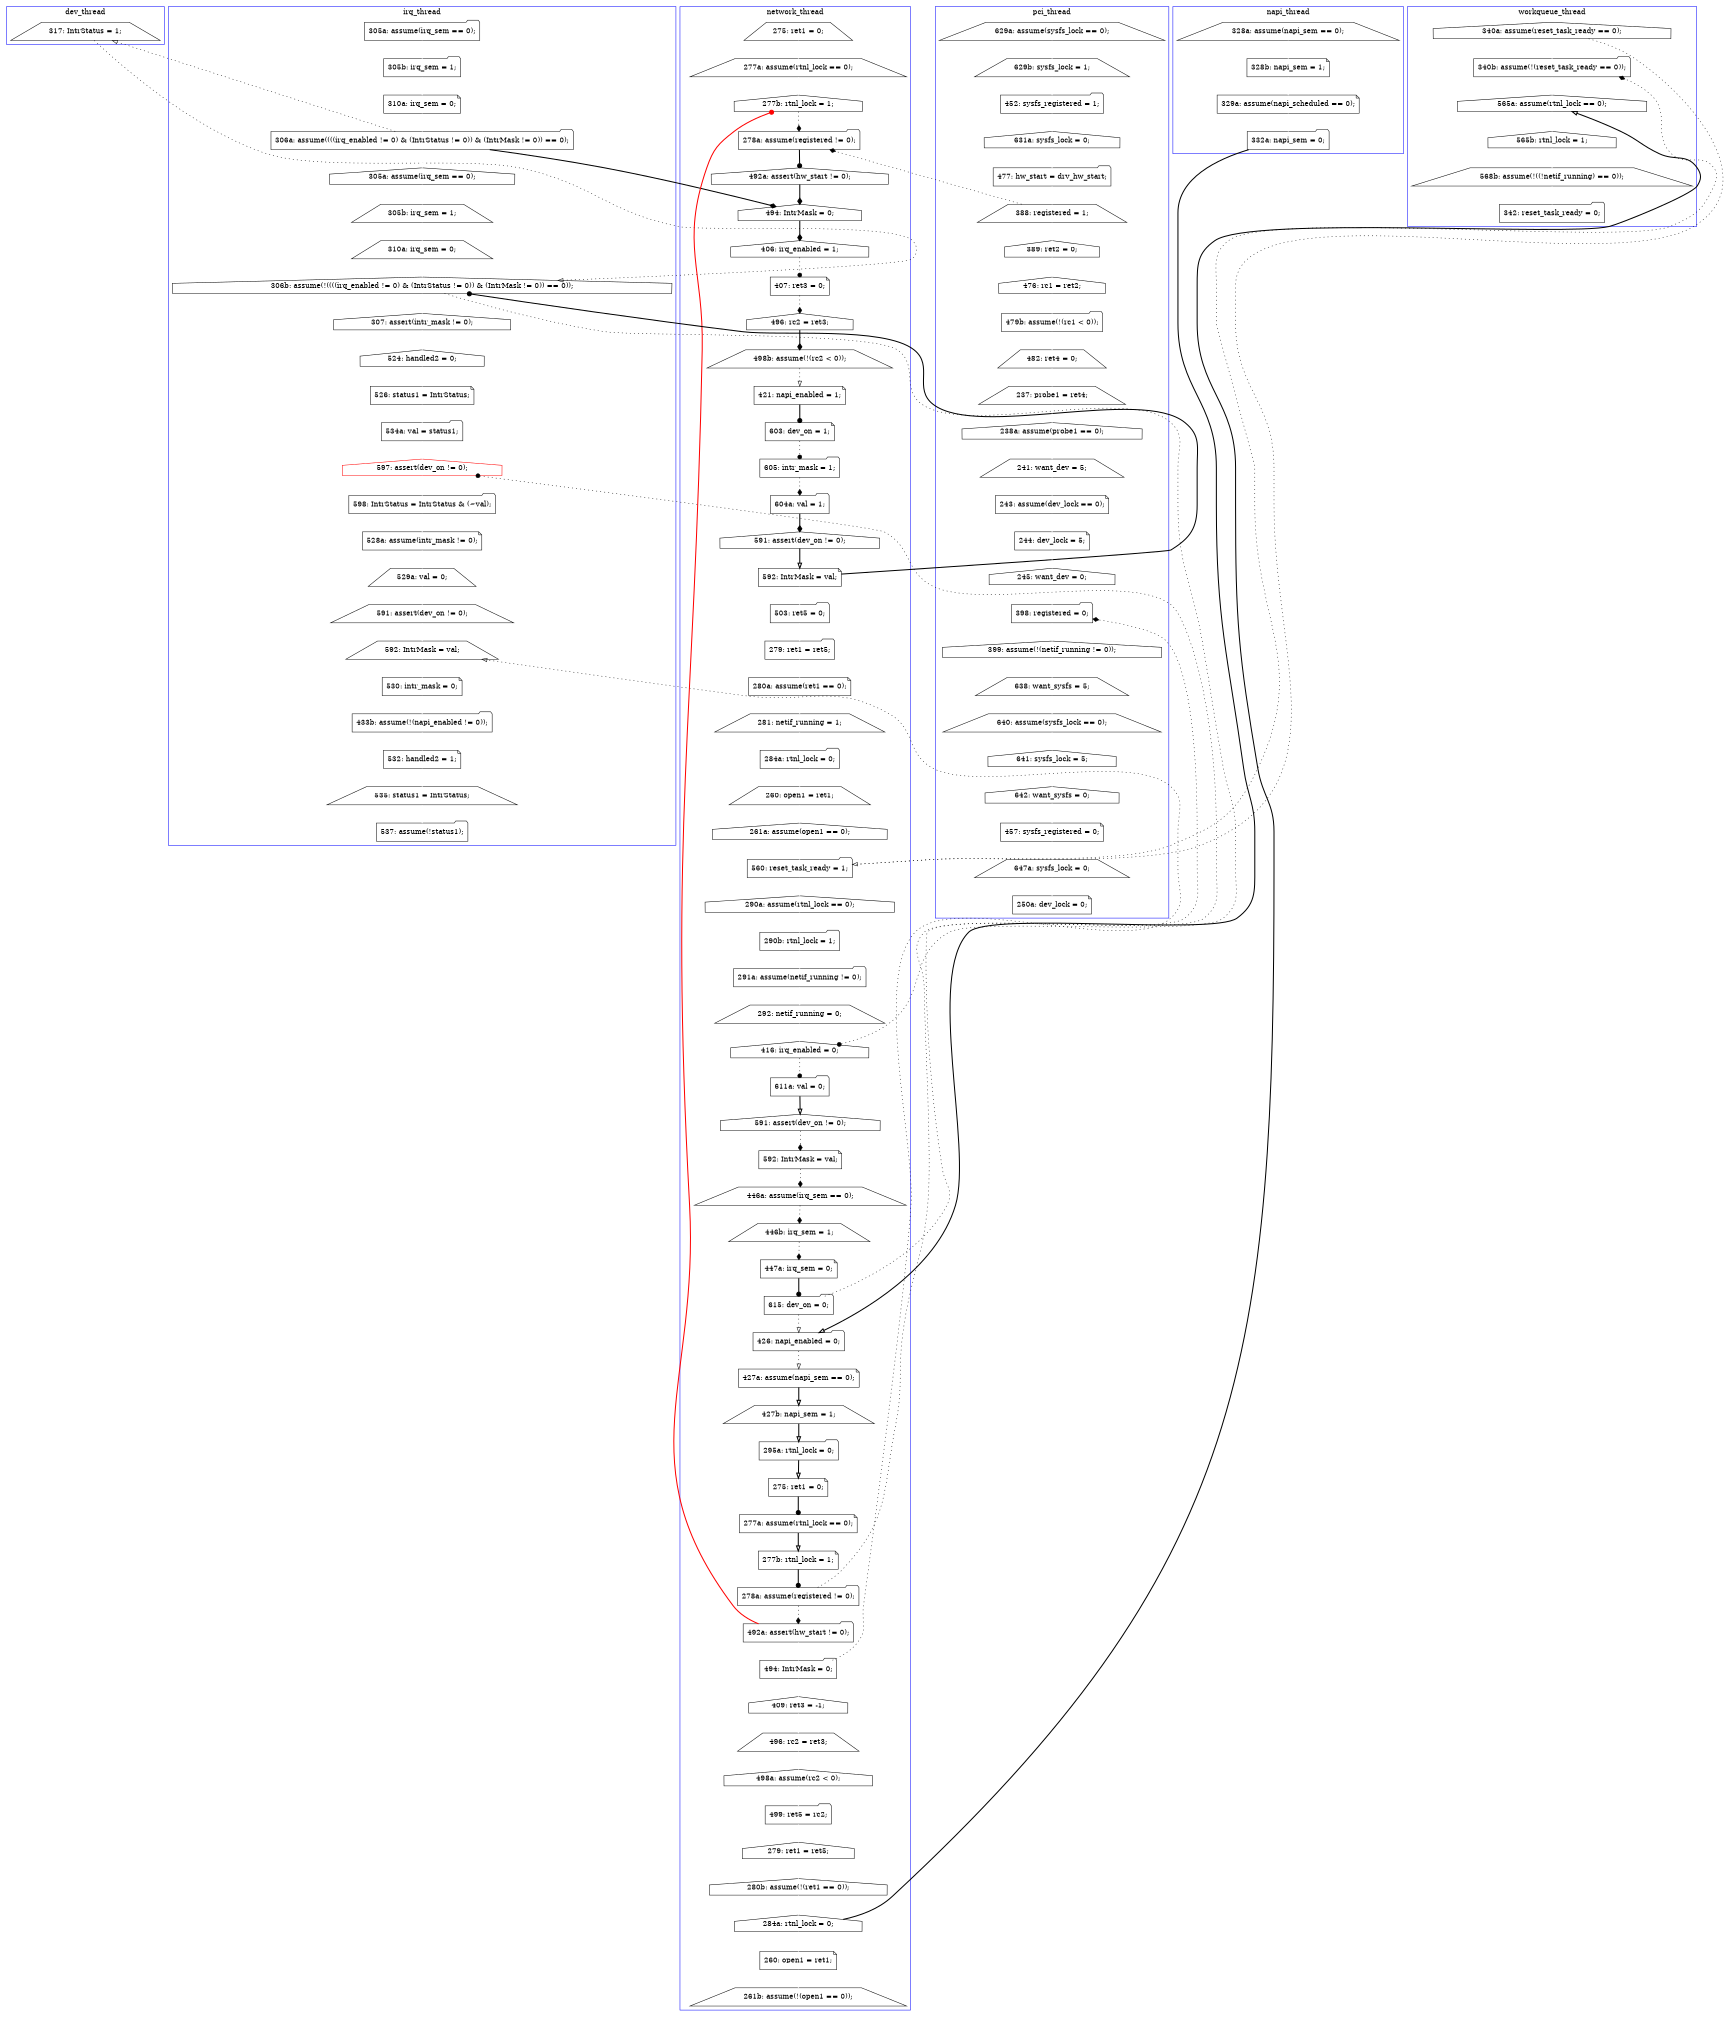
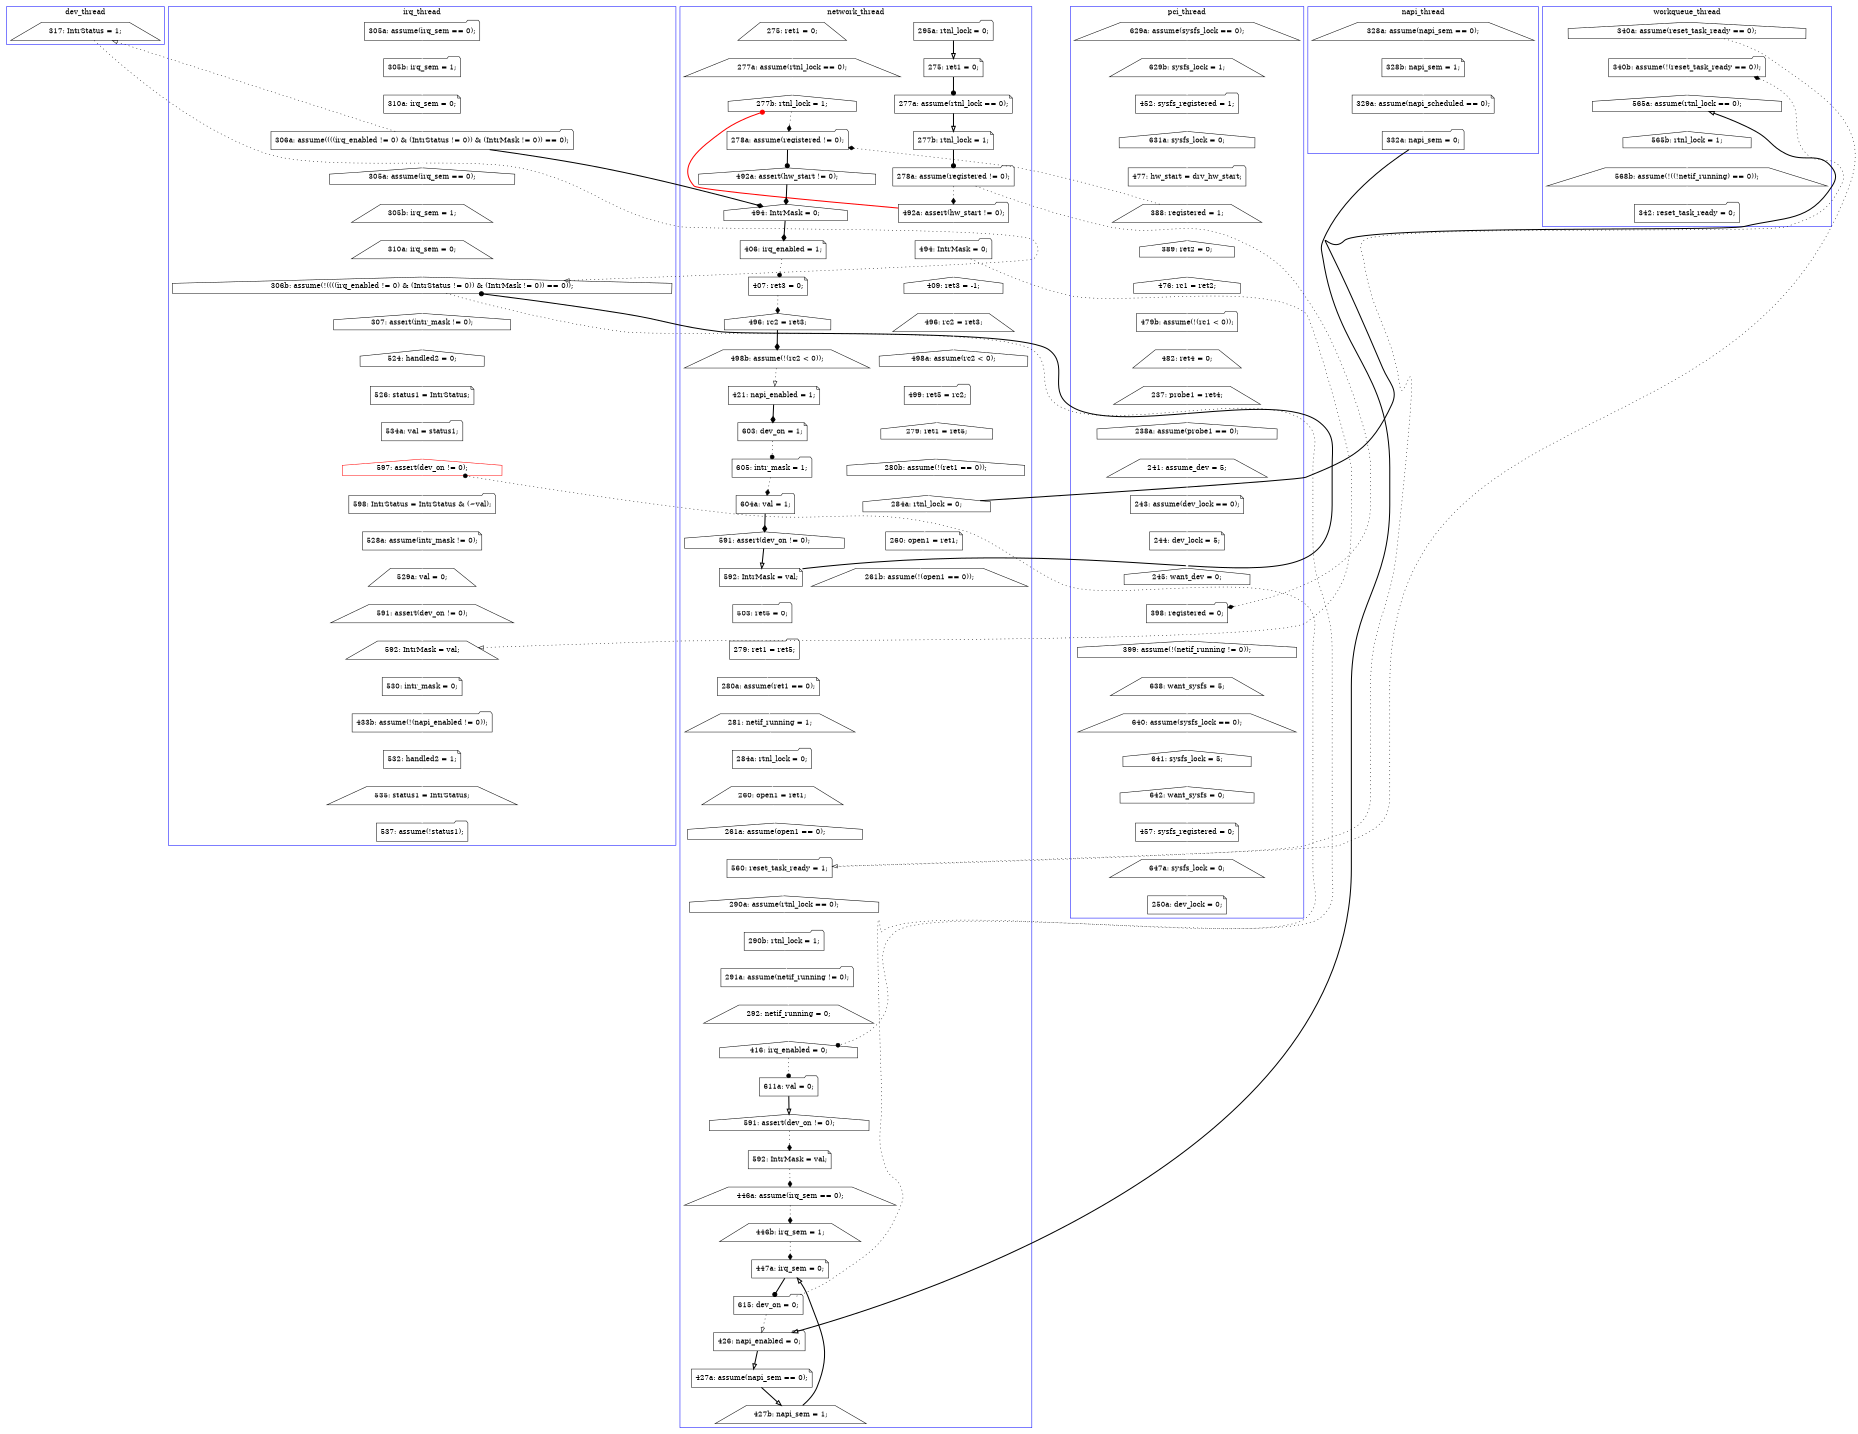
  digraph {
    node [shape=folder]
    edge [color=white style=solid]
    n1 [label="317: IntrStatus = 1;" shape=trapezium]
    n2 [label="340b: assume(!(reset_task_ready == 0));"]
    n3 [label="565a: assume(rtnl_lock == 0);" shape=house]
    n4 [label="565b: rtnl_lock = 1;" shape=house]
    n5 [label="568b: assume(!((!netif_running) == 0));" shape=trapezium]
    n6 [label="342: reset_task_ready = 0;"]
    n7 [label="340a: assume(reset_task_ready == 0);" shape=house]
    n8 [label="328b: napi_sem = 1;" shape=note]
    n9 [label="329a: assume(napi_scheduled == 0);" shape=note]
    n10 [label="328a: assume(napi_sem == 0);" shape=trapezium]
    n11 [label="332a: napi_sem = 0;"]
    n12 [label="598: IntrStatus = IntrStatus & (~val);"]
    n13 [label="528a: assume(intr_mask != 0);" shape=note]
    n14 [label="305b: irq_sem = 1;"]
    n15 [label="310a: irq_sem = 0;" shape=note]
    n16 [label="306b: assume(!((((irq_enabled != 0) & (IntrStatus != 0)) & (IntrMask != 0)) == 0));" shape=house]
    n17 [color=red label="597: assert(dev_on != 0);" shape=house]
    n18 [label="305a: assume(irq_sem == 0);" shape=house]
    n19 [label="305b: irq_sem = 1;" shape=trapezium]
    n20 [label="592: IntrMask = val;" shape=trapezium]
    n21 [label="307: assert(intr_mask != 0);" shape=house]
    n22 [label="524: handled2 = 0;" shape=house]
    n23 [label="306a: assume((((irq_enabled != 0) & (IntrStatus != 0)) & (IntrMask != 0)) == 0);"]
    n24 [label="305a: assume(irq_sem == 0);"]
    n25 [label="529a: val = 0;" shape=trapezium]
    n26 [label="530: intr_mask = 0;" shape=note]
    n27 [label="433b: assume(!(napi_enabled != 0));"]
    n28 [label="535: status1 = IntrStatus;" shape=trapezium]
    n29 [label="537: assume(!status1);"]
    n30 [label="532: handled2 = 1;" shape=note]
    n31 [label="526: status1 = IntrStatus;" shape=note]
    n32 [label="534a: val = status1;"]
    n33 [label="310a: irq_sem = 0;" shape=trapezium]
    n34 [label="591: assert(dev_on != 0);" shape=trapezium]
    n35 [label="275: ret1 = 0;" shape=note]
    n36 [label="277a: assume(rtnl_lock == 0);" shape=note]
    n37 [label="560: reset_task_ready = 1;"]
    n38 [label="260: open1 = ret1;" shape=note]
    n39 [label="261b: assume(!(open1 == 0));" shape=trapezium]
    n40 [label="295a: rtnl_lock = 0;"]
    n41 [label="494: IntrMask = 0;"]
    n42 [label="409: ret3 = -1;" shape=house]
    n43 [label="494: IntrMask = 0;" shape=house]
-   n44 [label="406: irq_enabled = 1;" shape=house]
+   n44 [label="406: irq_enabled = 1;" shape=note]
    n45 [label="503: ret5 = 0;"]
    n46 [label="279: ret1 = ret5;"]
    n47 [label="290b: rtnl_lock = 1;"]
    n48 [label="291a: assume(netif_running != 0);"]
    n49 [label="278a: assume(registered != 0);"]
    n50 [label="604a: val = 1;"]
    n51 [label="591: assert(dev_on != 0);" shape=house]
    n52 [label="416: irq_enabled = 0;" shape=house]
    n53 [label="611a: val = 0;"]
    n54 [label="280a: assume(ret1 == 0);" shape=note]
    n55 [label="281: netif_running = 1;" shape=trapezium]
    n56 [label="277b: rtnl_lock = 1;" shape=note]
    n57 [label="278a: assume(registered != 0);"]
    n58 [label="615: dev_on = 0;"]
    n59 [label="446b: irq_sem = 1;" shape=trapezium]
    n60 [label="447a: irq_sem = 0;" shape=note]
    n61 [label="592: IntrMask = val;" shape=note]
    n62 [label="446a: assume(irq_sem == 0);" shape=trapezium]
    n63 [label="492a: assert(hw_start != 0);"]
    n64 [label="277b: rtnl_lock = 1;" shape=house]
    n65 [label="290a: assume(rtnl_lock == 0);" shape=house]
    n66 [label="260: open1 = ret1;" shape=trapezium]
    n67 [label="261a: assume(open1 == 0);" shape=house]
    n68 [label="492a: assert(hw_start != 0);" shape=house]
    n69 [label="496: rc2 = ret3;" shape=house]
    n70 [label="498b: assume(!(rc2 < 0));" shape=trapezium]
    n71 [label="421: napi_enabled = 1;" shape=note]
    n72 [label="603: dev_on = 1;" shape=note]
    n73 [label="498a: assume(rc2 < 0);" shape=house]
    n74 [label="499: ret5 = rc2;"]
    n75 [label="279: ret1 = ret5;" shape=house]
    n76 [label="280b: assume(!(ret1 == 0));" shape=house]
    n77 [label="275: ret1 = 0;" shape=trapezium]
    n78 [label="277a: assume(rtnl_lock == 0);" shape=trapezium]
    n79 [label="284a: rtnl_lock = 0;"]
    n80 [label="427b: napi_sem = 1;" shape=trapezium]
    n81 [label="407: ret3 = 0;" shape=note]
    n82 [label="605: intr_mask = 1;"]
    n83 [label="427a: assume(napi_sem == 0);" shape=note]
    n84 [label="592: IntrMask = val;" shape=note]
    n85 [label="284a: rtnl_lock = 0;" shape=house]
    n86 [label="292: netif_running = 0;" shape=trapezium]
    n87 [label="496: rc2 = ret3;" shape=trapezium]
    n88 [label="591: assert(dev_on != 0);" shape=house]
    n89 [label="426: napi_enabled = 0;"]
    n90 [label="477: hw_start = drv_hw_start;"]
    n91 [label="388: registered = 1;" shape=trapezium]
-   n92 [label="241: want_dev = 5;" shape=trapezium]
+   n92 [label="241: assume_dev = 5;" shape=trapezium]
    n93 [label="243: assume(dev_lock == 0);" shape=note]
    n94 [label="631a: sysfs_lock = 0;" shape=house]
    n95 [label="244: dev_lock = 5;" shape=note]
    n96 [label="457: sysfs_registered = 0;" shape=note]
    n97 [label="647a: sysfs_lock = 0;" shape=trapezium]
    n98 [label="638: want_sysfs = 5;" shape=trapezium]
    n99 [label="640: assume(sysfs_lock == 0);" shape=trapezium]
    n100 [label="399: assume(!(netif_running != 0));" shape=house]
    n101 [label="238a: assume(probe1 == 0);" shape=house]
    n102 [label="398: registered = 0;"]
    n103 [label="629a: assume(sysfs_lock == 0);" shape=trapezium]
    n104 [label="629b: sysfs_lock = 1;" shape=trapezium]
    n105 [label="452: sysfs_registered = 1;"]
    n106 [label="389: ret2 = 0;" shape=house]
    n107 [label="476: rc1 = ret2;" shape=house]
    n108 [label="641: sysfs_lock = 5;" shape=house]
    n109 [label="642: want_sysfs = 0;" shape=house]
    n110 [label="250a: dev_lock = 0;" shape=note]
    n111 [label="245: want_dev = 0;" shape=house]
    n112 [label="482: ret4 = 0;" shape=trapezium]
    n113 [label="237: probe1 = ret4;" shape=trapezium]
    n114 [label="479b: assume(!(rc1 < 0));"]
    subgraph cluster_1 {
      color=blue
      label=dev_thread
      n1
    }
    subgraph cluster_2 {
      color=blue
      label=workqueue_thread
      n2
      n3
      n4
      n5
      n6
      n7
    }
    subgraph cluster_3 {
      color=blue
      label=napi_thread
      n8
      n9
      n10
      n11
    }
    subgraph cluster_4 {
      color=blue
      label=irq_thread
      n12
      n13
      n14
      n15
      n16
      n17
      n18
      n19
      n20
      n21
      n22
      n23
      n24
      n25
      n26
      n27
      n28
      n29
      n30
      n31
      n32
      n33
      n34
    }
    subgraph cluster_5 {
      color=blue
      label=network_thread
      n35
      n36
      n37
      n38
      n39
      n40
      n41
      n42
      n43
      n44
      n45
      n46
      n47
      n48
      n49
      n50
      n51
      n52
      n53
      n54
      n55
      n56
      n57
      n58
      n59
      n60
      n61
      n62
      n63
      n64
      n65
      n66
      n67
      n68
      n69
      n70
      n71
      n72
      n73
      n74
      n75
      n76
      n77
      n78
      n79
      n80
      n81
      n82
      n83
      n84
      n85
      n86
      n87
      n88
      n89
    }
    subgraph cluster_6 {
      color=blue
      label=pci_thread
      n90
      n91
      n92
      n93
      n94
      n95
      n96
      n97
      n98
      n99
      n100
      n101
      n102
      n103
      n104
      n105
      n106
      n107
      n108
      n109
      n110
      n111
      n112
      n113
      n114
    }
    n1 -> n16 [arrowhead=onormal color=black constraint=false style=dotted]
    n2 -> n3
    n3 -> n4
    n4 -> n5
    n5 -> n6
    n7 -> n2
    n7 -> n37 [arrowhead=onormal color=black constraint=false style=dotted]
    n8 -> n9
    n9 -> n11
    n10 -> n8
    n11 -> n89 [arrowhead=onormal color=black constraint=false style=bold]
    n12 -> n13
    n13 -> n25
    n14 -> n15
    n15 -> n23
    n16 -> n21
    n16 -> n52 [arrowhead=dot color=black constraint=false style=dotted]
    n17 -> n12
    n18 -> n19
    n19 -> n33
    n20 -> n26
    n21 -> n22
    n22 -> n31
    n23 -> n1 [arrowhead=onormal color=black constraint=false style=dotted]
    n23 -> n18
    n23 -> n43 [arrowhead=diamond color=black constraint=false style=bold]
    n24 -> n14
    n25 -> n34
    n26 -> n27
    n27 -> n30
    n28 -> n29
    n30 -> n28
    n31 -> n32
    n32 -> n17
    n33 -> n16
    n34 -> n20
    n35 -> n36 [arrowhead=dot color=black style=bold]
    n36 -> n56 [arrowhead=onormal color=black style=bold]
    n37 -> n2 [arrowhead=diamond color=black constraint=false style=dotted]
    n37 -> n65
    n38 -> n39
    n40 -> n35 [arrowhead=onormal color=black style=bold]
    n41 -> n20 [arrowhead=onormal color=black constraint=false style=dotted]
    n41 -> n42
    n42 -> n87
    n43 -> n44 [arrowhead=diamond color=black style=bold]
    n44 -> n81 [arrowhead=dot color=black style=dotted]
    n45 -> n46
    n46 -> n54
    n47 -> n48
    n48 -> n86
    n49 -> n68 [arrowhead=dot color=black style=bold]
    n50 -> n51 [arrowhead=diamond color=black style=bold]
    n51 -> n84 [arrowhead=onormal color=black style=bold]
    n52 -> n53 [arrowhead=dot color=black style=dotted]
    n53 -> n88 [arrowhead=onormal color=black style=bold]
    n54 -> n55
    n55 -> n79
    n56 -> n57 [arrowhead=dot color=black style=bold]
    n57 -> n63 [arrowhead=diamond color=black style=dotted]
    n57 -> n102 [arrowhead=diamond color=black constraint=false style=dotted]
    n58 -> n17 [arrowhead=dot color=black constraint=false style=dotted]
    n58 -> n89 [arrowhead=onormal color=black style=dotted]
    n59 -> n60 [arrowhead=diamond color=black style=dotted]
    n60 -> n58 [arrowhead=dot color=black style=bold]
    n61 -> n62 [arrowhead=diamond color=black style=dotted]
    n62 -> n59 [arrowhead=diamond color=black style=dotted]
    n63 -> n41
    n63 -> n64 [arrowhead=dot color=red constraint=false style=bold]
    n64 -> n49 [arrowhead=diamond color=black style=dotted]
    n65 -> n47
    n66 -> n67
    n67 -> n37
    n68 -> n43 [arrowhead=diamond color=black style=bold]
    n69 -> n70 [arrowhead=diamond color=black style=bold]
    n70 -> n71 [arrowhead=onormal color=black style=dotted]
-   n71 -> n72 [arrowhead=dot color=black style=bold]
+   n71 -> n72 [arrowhead=diamond color=black style=bold]
    n72 -> n82 [arrowhead=dot color=black style=dotted]
    n73 -> n74
    n74 -> n75
    n75 -> n76
    n76 -> n85
    n77 -> n78
    n78 -> n64
    n79 -> n66
-   n80 -> n40 [arrowhead=onormal color=black style=bold]
+   n80 -> n60 [arrowhead=onormal color=black style=bold]
    n81 -> n69 [arrowhead=diamond color=black style=dotted]
    n82 -> n50 [arrowhead=diamond color=black style=dotted]
    n83 -> n80 [arrowhead=onormal color=black style=bold]
    n84 -> n16 [arrowhead=dot color=black constraint=false style=bold]
    n84 -> n45
    n85 -> n3 [arrowhead=onormal color=black constraint=false style=bold]
    n85 -> n38
    n86 -> n52
    n87 -> n73
    n88 -> n61 [arrowhead=diamond color=black style=dotted]
-   n89 -> n83 [arrowhead=onormal color=black style=dotted]
+   n89 -> n83 [arrowhead=onormal color=black style=bold]
    n90 -> n91
    n91 -> n49 [arrowhead=diamond color=black constraint=false style=dotted]
    n91 -> n106
    n92 -> n93
    n93 -> n95
    n94 -> n90
    n95 -> n111
    n96 -> n97
    n97 -> n110
    n98 -> n99
    n99 -> n108
    n100 -> n98
    n101 -> n92
    n102 -> n100
    n103 -> n104
    n104 -> n105
    n105 -> n94
    n106 -> n107
    n107 -> n114
    n108 -> n109
    n109 -> n96
    n111 -> n102
    n112 -> n113
    n113 -> n101
    n114 -> n112
  }
